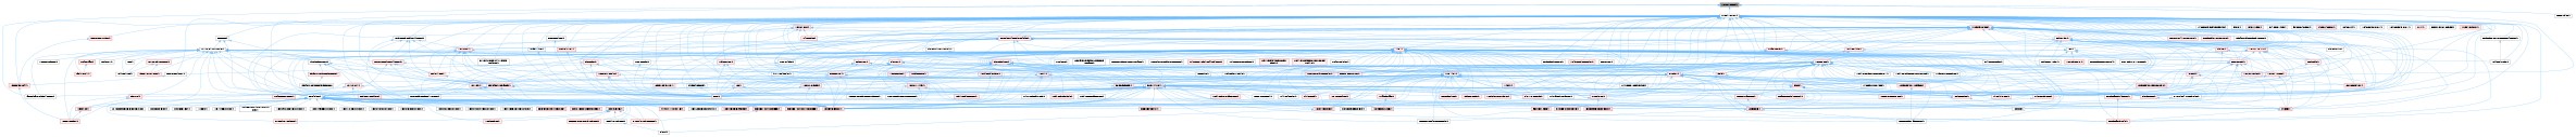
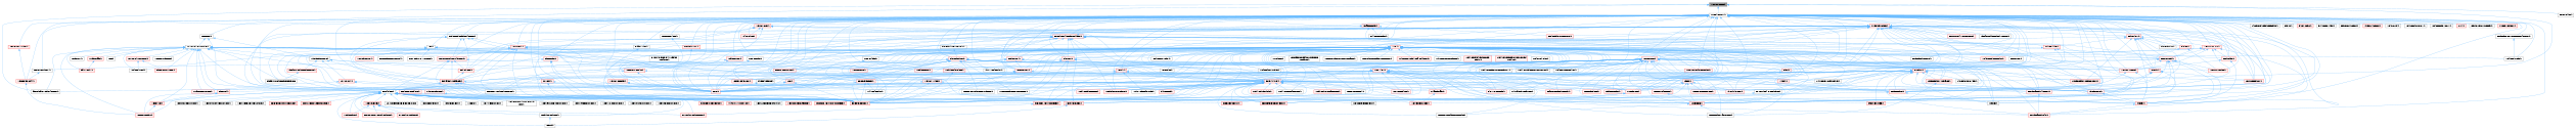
  digraph {
    node [color=red fillcolor="#FFF0F0" fontname=Helvetica fontsize=10 shape=box style=filled]
    edge [color=steelblue1 dir=back fontname=Helvetica fontsize=10 labelfontname=Helvetica labelfontsize=10 style=solid]
    n1 [color=gray40 fillcolor=grey60 fontcolor=black height=0.2 label="MemoryTrace.h" width=0.4]
    n2 [color=grey40 fillcolor=white height=0.2 label="AllocationsProvider.h" width=0.4]
    n3 [color=grey40 fillcolor=white height=0.2 label="GenericGrowableAllocator.h" width=0.4]
    n4 [color=grey40 fillcolor=white height=0.2 label="TagTrace.h" width=0.4]
    n5 [color=grey40 fillcolor=white height=0.2 label="TraceMalloc.h" width=0.4]
    n6 [color=grey40 fillcolor=white height=0.2 label="UnrealMemory.h" width=0.4]
    n7 [color=grey40 fillcolor=white height=0.2 label="InheritedContext.h" width=0.4]
    n8 [color=grey40 fillcolor=white height=0.2 label="ParallelFor.h" width=0.4]
    n9 [color=grey40 fillcolor=white height=0.2 label="LowLevelMemTracker.h" width=0.4]
    n10 [height=0.2 label="Core.h" width=0.4]
    n11 [height=0.2 label="CoreSharedPCH.h" width=0.4]
    n12 [height=0.2 label="IoDispatcher.h" width=0.4]
-   n13 [color=grey40 fillcolor=white height=0.2 label="QueuedThreadPoolWrapper.h" width=0.4]
+   n13 [color=grey40 fillcolor=white height=0.2 label="SparseDynamicPointOctree.h" width=0.4]
    n14 [color=grey40 fillcolor=white height=0.2 label="IoStore.h" width=0.4]
    n15 [height=0.2 label="ConcurrentLinearAllocator.h" width=0.4]
    n16 [color=grey40 fillcolor=white height=0.2 label="MallocBinned2.h" width=0.4]
    n17 [height=0.2 label="StatsSystemTypes.h" width=0.4]
    n18 [color=grey40 fillcolor=white height=0.2 label="AES.h" width=0.4]
    n19 [color=grey40 fillcolor=white height=0.2 label="NullApplication.h" width=0.4]
    n20 [color=grey40 fillcolor=white height=0.2 label="AllocatorFixedSizeFreeList.h" width=0.4]
    n21 [height=0.2 label="Array.h" width=0.4]
    n22 [color=grey40 fillcolor=white height=0.2 label="ArrayReader.h" width=0.4]
    n23 [height=0.2 label="AssetData.h" width=0.4]
    n24 [height=0.2 label="MemoryReader.h" width=0.4]
    n25 [height=0.2 label="MeshElementIndexer.h" width=0.4]
    n26 [height=0.2 label="ObservableArray.h" width=0.4]
    n27 [height=0.2 label="RenderGraphUtils.h" width=0.4]
    n28 [height=0.2 label="RigVMByteCode.h" width=0.4]
    n29 [height=0.2 label="Shader.h" width=0.4]
    n30 [height=0.2 label="ShaderCore.h" width=0.4]
    n31 [height=0.2 label="UnifiedBuffer.h" width=0.4]
    n32 [height=0.2 label="UnrealType.h" width=0.4]
    n33 [height=0.2 label="xxhash.h" width=0.4]
    n34 [height=0.2 label="BitReader.h" width=0.4]
    n35 [color=grey40 fillcolor=white height=0.2 label="SequenceHistory.h" width=0.4]
    n36 [height=0.2 label="NetPacketNotify.h" width=0.4]
    n37 [color=grey40 fillcolor=white height=0.2 label="CachedStringStore.h" width=0.4]
    n38 [height=0.2 label="Class.h" width=0.4]
    n39 [height=0.2 label="LiveLinkTypes.h" width=0.4]
    n40 [height=0.2 label="CoreMinimal.h" width=0.4]
    n41 [color=grey40 fillcolor=white height=0.2 label="DynamicallyTypedValue.h" width=0.4]
    n42 [height=0.2 label="HazardPointer.h" width=0.4]
    n43 [height=0.2 label="ObjectReader.h" width=0.4]
    n44 [height=0.2 label="ReferenceChainSearch.h" width=0.4]
    n45 [height=0.2 label="RenderGraphAllocator.h" width=0.4]
    n46 [height=0.2 label="UniqueIndexSet.h" width=0.4]
    n47 [height=0.2 label="Field.h" width=0.4]
    n48 [height=0.2 label="IndirectArray.h" width=0.4]
    n49 [height=0.2 label="InstanceAttributeTracker.h" width=0.4]
    n50 [color=grey40 fillcolor=white height=0.2 label="LinuxApplication.h" width=0.4]
    n51 [height=0.2 label="MallocLeakDetection.h" width=0.4]
    n52 [height=0.2 label="MemoryImage.h" width=0.4]
    n53 [height=0.2 label="ScriptArray.h" width=0.4]
    n54 [height=0.2 label="SparseArray.h" width=0.4]
    n55 [height=0.2 label="SecureHash.h" width=0.4]
    n56 [height=0.2 label="MemoryHasher.h" width=0.4]
    n57 [height=0.2 label="SharedPointer.h" width=0.4]
    n58 [color=grey40 fillcolor=white height=0.2 label="TransArray.h" width=0.4]
    n59 [color=grey40 fillcolor=white height=0.2 label="BigInt.h" width=0.4]
    n60 [height=0.2 label="BinaryHeap.h" width=0.4]
    n61 [height=0.2 label="BitArray.h" width=0.4]
    n62 [height=0.2 label="Blake3.h" width=0.4]
    n63 [height=0.2 label="IoHash.h" width=0.4]
    n64 [height=0.2 label="CompactBinary.h" width=0.4]
    n65 [height=0.2 label="BufferReader.h" width=0.4]
    n66 [color=grey40 fillcolor=white height=0.2 label="BulkDataReader.h" width=0.4]
    n67 [color=grey40 fillcolor=white height=0.2 label="BufferWriter.h" width=0.4]
    n68 [color=grey40 fillcolor=white height=0.2 label="BulkDataWriter.h" width=0.4]
    n69 [color=grey40 fillcolor=white height=0.2 label="CachedOSVeryLargePageAllocator.h" width=0.4]
    n70 [height=0.2 label="ConsumeAllMpmcQueue.h" width=0.4]
    n71 [height=0.2 label="ContainerAllocationPolicies.h" width=0.4]
    n72 [height=0.2 label="HashTable.h" width=0.4]
    n73 [height=0.2 label="MemStack.h" width=0.4]
    n74 [color=grey40 fillcolor=white height=0.2 label="DynamicVertexSkinWeights\lAttribute.h" width=0.4]
    n75 [height=0.2 label="DepletableMpmcQueue.h" width=0.4]
    n76 [color=grey40 fillcolor=white height=0.2 label="EpicRtcAllocator.h" width=0.4]
    n77 [height=0.2 label="Function.h" width=0.4]
    n78 [color=grey40 fillcolor=white height=0.2 label="ThreadingBase.h" width=0.4]
    n79 [color=grey40 fillcolor=white height=0.2 label="IPlatformFileCachedWrapper.h" width=0.4]
    n80 [height=0.2 label="InlineValue.h" width=0.4]
    n81 [height=0.2 label="InterpCurvePoint.h" width=0.4]
    n82 [height=0.2 label="LinearAllocator.h" width=0.4]
    n83 [color=grey40 fillcolor=white height=0.2 label="LockFreeFixedSizeAllocator.h" width=0.4]
    n84 [color=grey40 fillcolor=white height=0.2 label="MallocAnsi.h" width=0.4]
    n85 [color=grey40 fillcolor=white height=0.2 label="MallocPoisonProxy.h" width=0.4]
    n86 [color=grey40 fillcolor=white height=0.2 label="MallocReplayProxy.h" width=0.4]
    n87 [height=0.2 label="Matrix.h" width=0.4]
    n88 [height=0.2 label="MemoryLayout.h" width=0.4]
    n89 [height=0.2 label="NameTypes.h" width=0.4]
    n90 [height=0.2 label="MemoryWriter.h" width=0.4]
    n91 [height=0.2 label="ModuleBoilerplate.h" width=0.4]
    n92 [height=0.2 label="MemoryOps.h" width=0.4]
    n93 [color=grey40 fillcolor=white height=0.2 label="OutputDevices.h" width=0.4]
    n94 [height=0.2 label="PM-k.h" width=0.4]
    n95 [height=0.2 label="SHMath.h" width=0.4]
    n96 [height=0.2 label="SequenceNumber.h" width=0.4]
    n97 [color=grey40 fillcolor=white height=0.2 label="SharedPointerInternals.h" width=0.4]
    n98 [color=grey40 fillcolor=white height=0.2 label="SharedString.h" width=0.4]
    n99 [height=0.2 label="StaticBitArray.h" width=0.4]
    n100 [color=grey40 fillcolor=white height=0.2 label="StaticMemoryReader.h" width=0.4]
    n101 [height=0.2 label="StringBuilder.h" width=0.4]
    n102 [height=0.2 label="StringView.h" width=0.4]
    n103 [height=0.2 label="UnrealMathFPU.h" width=0.4]
    n104 [height=0.2 label="UnrealTemplate.h" width=0.4]
    n105 [height=0.2 label="AsyncWork.h" width=0.4]
    n106 [color=grey40 fillcolor=white height=0.2 label="IoDispatcherBackend.h" width=0.4]
    n107 [height=0.2 label="PlatformIoDispatcherBase.h" width=0.4]
    n108 [height=0.2 label="TaskGraphInterfaces.h" width=0.4]
    n109 [height=0.2 label="TaskPrivate.h" width=0.4]
    n110 [height=0.2 label="FastReferenceCollector.h" width=0.4]
    n111 [color=grey40 fillcolor=white height=0.2 label="AsyncRegisterLevelContext.cpp" width=0.4]
    n112 [color=grey40 fillcolor=white height=0.2 label="Blend.h" width=0.4]
    n113 [color=grey40 fillcolor=white height=0.2 label="CachingMeshSDF.h" width=0.4]
    n114 [color=grey40 fillcolor=white height=0.2 label="CoroParallelFor.h" width=0.4]
    n115 [color=grey40 fillcolor=white height=0.2 label="DisplaceMesh.h" width=0.4]
    n116 [height=0.2 label="DynamicMeshOctree3.h" width=0.4]
    n117 [height=0.2 label="GeometrySet3.h" width=0.4]
    n118 [color=grey40 fillcolor=white height=0.2 label="KMeans.h" width=0.4]
    n119 [color=grey40 fillcolor=white height=0.2 label="KelvinletBrushOp.h" width=0.4]
    n120 [height=0.2 label="MarchingCubes.h" width=0.4]
    n121 [color=grey40 fillcolor=white height=0.2 label="MeshAdapterTransforms.h" width=0.4]
    n122 [height=0.2 label="MeshCaches.h" width=0.4]
    n123 [color=grey40 fillcolor=white height=0.2 label="MeshEraseSculptLayerBrush\lOps.h" width=0.4]
    n124 [color=grey40 fillcolor=white height=0.2 label="MeshGroupPaintBrushOps.h" width=0.4]
    n125 [color=grey40 fillcolor=white height=0.2 label="MeshInflateBrushOps.h" width=0.4]
    n126 [color=grey40 fillcolor=white height=0.2 label="MeshMoveBrushOps.h" width=0.4]
    n127 [color=grey40 fillcolor=white height=0.2 label="MeshPinchBrushOps.h" width=0.4]
    n128 [color=grey40 fillcolor=white height=0.2 label="MeshPlaneBrushOps.h" width=0.4]
    n129 [height=0.2 label="MeshQueries.h" width=0.4]
    n130 [height=0.2 label="SparseNarrowBandMeshSDF.h" width=0.4]
    n131 [height=0.2 label="SweepingMeshSDF.h" width=0.4]
    n132 [height=0.2 label="MeshRenderBufferSet.h" width=0.4]
    n133 [color=grey40 fillcolor=white height=0.2 label="MeshSculptBrushOps.h" width=0.4]
    n134 [color=grey40 fillcolor=white height=0.2 label="MeshSmoothingBrushOps.h" width=0.4]
    n135 [color=grey40 fillcolor=white height=0.2 label="MeshVertexPaintBrushOps.h" width=0.4]
    n136 [height=0.2 label="ParallelTransformReduce.h" width=0.4]
    n137 [height=0.2 label="RemoveOccludedTriangles.h" width=0.4]
    n138 [height=0.2 label="SparseDynamicOctree3.h" width=0.4]
    n139 [height=0.2 label="SparseDynamicPointOctree3.h" width=0.4]
    n140 [height=0.2 label="SubRegionRemesher.h" width=0.4]
    n141 [height=0.2 label="UniformMirrorSolver.h" width=0.4]
    n142 [height=0.2 label="AudioDecompress.h" width=0.4]
    n143 [color=grey40 fillcolor=white height=0.2 label="PlatformIoDispatcherBase.cpp" width=0.4]
    n144 [color=grey40 fillcolor=white height=0.2 label="AppleLLM.h" width=0.4]
    n145 [height=0.2 label="AudioBuffer.h" width=0.4]
    n146 [height=0.2 label="GainMatrix.h" width=0.4]
    n147 [height=0.2 label="Channel.h" width=0.4]
    n148 [height=0.2 label="NetConnection.h" width=0.4]
    n149 [height=0.2 label="NetDriver.h" width=0.4]
    n150 [height=0.2 label="DataReplication.h" width=0.4]
    n151 [height=0.2 label="LinkerLoad.h" width=0.4]
    n152 [color=grey40 fillcolor=white height=0.2 label="Log.h" width=0.4]
    n153 [height=0.2 label="LowLevelMemStats.h" width=0.4]
    n154 [color=grey40 fillcolor=white height=0.2 label="MallocBinned.h" width=0.4]
    n155 [height=0.2 label="SlateMemoryTags.h" width=0.4]
    n156 [height=0.2 label="MessageLog.h" width=0.4]
    n157 [color=grey40 fillcolor=white height=0.2 label="MetasoundTrace.h" width=0.4]
    n158 [height=0.2 label="NaniteResources.h" width=0.4]
    n159 [height=0.2 label="PackageMapClient.h" width=0.4]
    n160 [height=0.2 label="UObjectBase.h" width=0.4]
    n161 [height=0.2 label="CoreDelegates.h" width=0.4]
    n162 [color=grey40 fillcolor=white height=0.2 label="CoreDelegatesInternal.h" width=0.4]
    n163 [color=grey40 fillcolor=white height=0.2 label="EncryptionKeyManager.h" width=0.4]
    n164 [color=grey40 fillcolor=white height=0.2 label="IoDirectoryIndex.h" width=0.4]
    n165 [height=0.2 label="NamedAESKey.h" width=0.4]
    n166 [color=grey40 fillcolor=white height=0.2 label="ABTesting.h" width=0.4]
    n167 [color=grey40 fillcolor=white height=0.2 label="AIHelpers.h" width=0.4]
    n168 [color=grey40 fillcolor=white height=0.2 label="ActorElementEditorAssetData\lInterface.h" width=0.4]
    n169 [color=grey40 fillcolor=white height=0.2 label="ActorSoundParameterInterface.h" width=0.4]
    n170 [color=grey40 fillcolor=white height=0.2 label="ActorElementEditorAssetData.h" width=0.4]
    n171 [color=grey40 fillcolor=white height=0.2 label="AnimDataModelHasher.h" width=0.4]
    n172 [height=0.2 label="AnimDataModelNotifyCollector.h" width=0.4]
    n173 [color=grey40 fillcolor=white height=0.2 label="AnimGraphAttributes.h" width=0.4]
    n174 [color=grey40 fillcolor=white height=0.2 label="AnimNodeEditMode.h" width=0.4]
    n175 [color=grey40 fillcolor=white height=0.2 label="AnimSequenceHelpers.h" width=0.4]
    n176 [height=0.2 label="App.h" width=0.4]
    n177 [height=0.2 label="ArchiveFindCulprit.h" width=0.4]
    n178 [color=grey40 fillcolor=white height=0.2 label="ArchiveHasReferences.h" width=0.4]
    n179 [color=grey40 fillcolor=white height=0.2 label="ArchiveLoadCompressedProxy.h" width=0.4]
    n180 [height=0.2 label="ArchiveObjectCrc32.h" width=0.4]
    n181 [color=grey40 fillcolor=white height=0.2 label="ArchiveUObjectFromStructured.h" width=0.4]
    n182 [height=0.2 label="ArchiveSerializedProperty\lChain.h" width=0.4]
    n183 [height=0.2 label="ArchiveShowReferences.h" width=0.4]
    n184 [height=0.2 label="ArchiveUObjectFromStructured\lArchive.h" width=0.4]
    n185 [color=grey40 fillcolor=white height=0.2 label="ArrayBuilder.h" width=0.4]
    n186 [height=0.2 label="ArrayView.h" width=0.4]
    n187 [color=grey40 fillcolor=white height=0.2 label="AssetRegistryGenerator.h" width=0.4]
    n188 [color=grey40 fillcolor=white height=0.2 label="AssetSourceFilenameCache.h" width=0.4]
    n189 [height=0.2 label="AsyncLoading2.h" width=0.4]
    n190 [height=0.2 label="AssetBundleData.h" width=0.4]
    n191 [color=grey40 fillcolor=white height=0.2 label="AssetImportTask.h" width=0.4]
    n192 [height=0.2 label="AssetManagerTypes.h" width=0.4]
    n193 [height=0.2 label="AssetRegistryInterface.h" width=0.4]
    n194 [height=0.2 label="AssetRegistryTagsContext.h" width=0.4]
    n195 [color=grey40 fillcolor=white height=0.2 label="AssetTypeActions_SoundBase.h" width=0.4]
    n196 [color=grey40 fillcolor=white height=0.2 label="AudioAnalytics.h" width=0.4]
    n197 [color=grey40 fillcolor=white height=0.2 label="AudioEditorModule.h" width=0.4]
    n198 [color=grey40 fillcolor=white height=0.2 label="AudioFormatSettings.h" width=0.4]
    n199 [color=grey40 fillcolor=white height=0.2 label="AutomatedAssetImportData.h" width=0.4]
    n1 -> n2
    n1 -> n3
    n1 -> n4
    n1 -> n5
    n1 -> n6
    n4 -> n7
    n4 -> n8
    n4 -> n9
    n6 -> n10
    n6 -> n11
    n6 -> n12
    n6 -> n13
    n6 -> n14
    n6 -> n15
    n6 -> n16
    n6 -> n17
    n6 -> n18
    n6 -> n19
    n6 -> n20
    n6 -> n21
    n6 -> n22
    n6 -> n23
    n6 -> n24
    n6 -> n25
    n6 -> n26
    n6 -> n27
    n6 -> n28
    n6 -> n29
    n6 -> n30
    n6 -> n31
    n6 -> n32
    n6 -> n33
    n6 -> n34
    n6 -> n35
    n6 -> n36
    n6 -> n37
    n6 -> n38
    n6 -> n39
    n6 -> n40
    n6 -> n41
    n6 -> n42
    n6 -> n43
    n6 -> n44
    n6 -> n45
    n6 -> n46
    n6 -> n47
    n6 -> n48
    n6 -> n49
    n6 -> n50
    n6 -> n51
    n6 -> n52
    n6 -> n53
    n6 -> n54
    n6 -> n55
    n6 -> n56
    n6 -> n57
    n6 -> n58
    n6 -> n59
    n6 -> n60
    n6 -> n61
    n6 -> n62
    n6 -> n63
    n6 -> n64
    n6 -> n65
    n6 -> n66
    n6 -> n67
    n6 -> n68
    n6 -> n69
    n6 -> n70
    n6 -> n71
    n6 -> n72
    n6 -> n73
    n6 -> n74
-   n6 -> n75
+   n65 -> n75
    n6 -> n76
    n6 -> n77
    n6 -> n78
    n6 -> n79
    n6 -> n80
    n6 -> n81
    n6 -> n82
    n6 -> n83
    n6 -> n84
    n6 -> n85
    n6 -> n86
    n6 -> n87
    n6 -> n88
    n6 -> n89
    n6 -> n90
    n6 -> n91
    n6 -> n92
    n6 -> n93
    n6 -> n94
    n6 -> n95
    n6 -> n96
    n6 -> n97
    n6 -> n98
    n6 -> n99
    n6 -> n100
    n6 -> n101
    n6 -> n102
    n6 -> n103
    n6 -> n104
    n7 -> n105
    n7 -> n106
    n7 -> n107
    n7 -> n108
    n7 -> n109
    n8 -> n11
    n8 -> n110
    n8 -> n111
    n8 -> n112
    n8 -> n113
    n8 -> n114
    n8 -> n115
    n8 -> n116
    n8 -> n117
    n8 -> n118
    n8 -> n119
    n8 -> n120
    n8 -> n121
    n8 -> n122
    n8 -> n123
    n8 -> n124
    n8 -> n125
    n8 -> n126
    n8 -> n127
    n8 -> n128
    n8 -> n129
    n8 -> n130
    n8 -> n131
    n8 -> n132
    n8 -> n133
    n8 -> n134
    n8 -> n135
    n8 -> n136
    n8 -> n137
    n8 -> n138
    n8 -> n139
    n8 -> n140
    n8 -> n141
    n9 -> n3
    n9 -> n7
    n9 -> n8
    n9 -> n15
    n9 -> n16
    n9 -> n17
    n9 -> n108
    n9 -> n142
    n9 -> n143
    n9 -> n144
    n9 -> n145
    n9 -> n146
    n9 -> n147
    n9 -> n148
    n9 -> n149
    n9 -> n150
    n9 -> n151
    n9 -> n152
    n9 -> n153
    n9 -> n154
    n9 -> n155
    n9 -> n156
    n9 -> n157
    n9 -> n158
    n9 -> n159
    n9 -> n160
    n12 -> n14
    n12 -> n106
    n15 -> n8
    n15 -> n13
    n15 -> n14
    n15 -> n108
    n15 -> n109
    n18 -> n12
    n18 -> n143
    n18 -> n161
    n18 -> n162
    n18 -> n163
    n18 -> n164
    n18 -> n165
    n21 -> n8
    n21 -> n10
    n21 -> n11
    n21 -> n12
    n21 -> n13
    n21 -> n14
    n21 -> n17
    n21 -> n19
    n21 -> n22
    n21 -> n23
    n21 -> n25
    n21 -> n26
    n21 -> n27
    n21 -> n28
    n21 -> n29
    n21 -> n30
    n21 -> n32
    n21 -> n34
    n21 -> n37
    n21 -> n38
    n21 -> n39
    n21 -> n40
    n21 -> n42
    n21 -> n43
    n21 -> n44
    n21 -> n45
    n21 -> n46
    n21 -> n47
    n21 -> n48
    n21 -> n49
    n21 -> n50
    n21 -> n51
    n21 -> n52
    n21 -> n53
    n21 -> n54
    n21 -> n55
    n21 -> n57
    n21 -> n58
    n21 -> n108
    n21 -> n109
    n21 -> n117
    n21 -> n120
    n21 -> n138
    n21 -> n141
    n21 -> n151
    n21 -> n154
    n21 -> n156
    n21 -> n161
    n21 -> n164
    n21 -> n166
    n21 -> n167
    n21 -> n168
    n21 -> n169
    n21 -> n170
    n21 -> n171
    n21 -> n172
    n21 -> n173
    n21 -> n174
    n21 -> n175
    n21 -> n176
    n21 -> n177
    n21 -> n178
    n21 -> n179
    n21 -> n180
    n21 -> n181
    n21 -> n182
    n21 -> n183
    n21 -> n184
    n21 -> n185
    n21 -> n186
    n21 -> n187
    n21 -> n188
    n21 -> n189
    n21 -> n190
    n21 -> n191
    n21 -> n192
    n21 -> n193
    n21 -> n194
    n21 -> n195
    n21 -> n196
    n21 -> n197
    n21 -> n198
    n21 -> n199
    n22 -> n10
    n23 -> n187
    n23 -> n188
    n24 -> n10
    n24 -> n11
    n29 -> n27
    n30 -> n29
    n31 -> n158
    n32 -> n110
    n32 -> n150
    n34 -> n10
    n34 -> n11
    n34 -> n35
    n35 -> n36
    n36 -> n148
    n38 -> n23
    n38 -> n32
    n38 -> n39
    n38 -> n110
    n38 -> n190
    n38 -> n192
    n40 -> n3
    n40 -> n10
    n40 -> n11
    n40 -> n13
    n40 -> n25
    n40 -> n28
    n40 -> n29
    n40 -> n30
    n40 -> n31
    n40 -> n39
    n40 -> n41
    n40 -> n42
    n40 -> n43
    n40 -> n44
    n40 -> n45
    n40 -> n46
    n40 -> n110
    n40 -> n121
    n40 -> n132
    n40 -> n138
    n40 -> n139
    n40 -> n142
    n40 -> n147
    n40 -> n149
    n40 -> n150
    n40 -> n151
    n40 -> n158
    n40 -> n159
    n40 -> n173
    n40 -> n174
    n40 -> n177
    n40 -> n178
    n40 -> n180
    n40 -> n183
    n40 -> n188
    n40 -> n189
    n40 -> n191
    n40 -> n195
    n40 -> n199
    n41 -> n110
    n45 -> n27
    n46 -> n140
    n47 -> n32
    n47 -> n38
    n48 -> n10
    n48 -> n11
    n52 -> n29
    n52 -> n32
    n53 -> n10
    n53 -> n11
    n53 -> n32
    n53 -> n40
    n53 -> n54
    n54 -> n10
    n54 -> n11
    n54 -> n23
    n54 -> n40
    n55 -> n11
    n55 -> n12
    n55 -> n14
    n55 -> n23
    n55 -> n29
    n55 -> n30
    n55 -> n52
    n55 -> n56
    n55 -> n171
    n57 -> n8
    n57 -> n10
    n57 -> n11
    n57 -> n12
    n57 -> n17
    n57 -> n19
    n57 -> n23
    n57 -> n30
    n57 -> n32
    n57 -> n40
    n57 -> n50
    n57 -> n156
    n57 -> n161
    n57 -> n187
    n57 -> n195
    n57 -> n197
    n57 -> n199
    n61 -> n10
    n61 -> n11
    n61 -> n40
    n61 -> n49
    n61 -> n54
    n61 -> n138
    n61 -> n166
    n62 -> n56
    n62 -> n63
    n63 -> n12
    n63 -> n23
    n63 -> n64
    n63 -> n158
    n65 -> n10
    n65 -> n11
    n65 -> n55
    n65 -> n66
    n67 -> n10
    n69 -> n16
    n71 -> n10
    n71 -> n11
    n71 -> n17
    n71 -> n21
    n71 -> n23
    n71 -> n25
    n71 -> n30
    n71 -> n32
    n71 -> n40
    n71 -> n45
    n71 -> n48
    n71 -> n52
    n71 -> n53
    n71 -> n54
    n71 -> n61
    n71 -> n71
    n71 -> n72
    n71 -> n73
    n71 -> n108
    n71 -> n120
    n71 -> n185
    n72 -> n29
    n72 -> n52
    n73 -> n8
    n73 -> n10
    n73 -> n11
    n73 -> n13
    n73 -> n15
    n73 -> n26
    n73 -> n45
    n73 -> n74
    n73 -> n108
    n77 -> n2
    n77 -> n8
    n77 -> n10
    n77 -> n11
    n77 -> n12
    n77 -> n13
    n77 -> n27
    n77 -> n30
    n77 -> n40
    n77 -> n45
    n77 -> n64
    n77 -> n78
    n77 -> n108
    n77 -> n117
    n77 -> n120
    n77 -> n161
    n77 -> n193
    n77 -> n194
    n78 -> n10
    n81 -> n10
    n81 -> n11
    n81 -> n38
    n83 -> n10
    n83 -> n11
    n83 -> n15
    n83 -> n73
    n83 -> n108
    n83 -> n109
    n87 -> n10
    n87 -> n11
    n87 -> n38
    n87 -> n40
    n87 -> n174
    n88 -> n29
    n88 -> n30
    n88 -> n52
    n88 -> n55
    n88 -> n61
    n88 -> n72
    n88 -> n89
    n89 -> n2
    n89 -> n10
    n89 -> n11
    n89 -> n12
    n89 -> n14
    n89 -> n17
    n89 -> n23
    n89 -> n25
    n89 -> n28
    n89 -> n29
    n89 -> n30
    n89 -> n32
    n89 -> n38
    n89 -> n39
    n89 -> n40
    n89 -> n44
    n89 -> n47
    n89 -> n52
    n89 -> n56
    n89 -> n90
    n89 -> n91
    n89 -> n151
    n89 -> n156
    n89 -> n160
    n89 -> n173
    n89 -> n174
    n89 -> n176
    n89 -> n179
    n89 -> n181
    n89 -> n187
    n89 -> n189
    n89 -> n190
    n89 -> n192
    n89 -> n193
    n89 -> n197
    n89 -> n198
    n90 -> n10
    n90 -> n11
    n90 -> n180
    n91 -> n11
    n92 -> n10
    n92 -> n11
    n92 -> n32
    n92 -> n40
    n92 -> n71
    n92 -> n80
    n92 -> n109
    n93 -> n10
    n95 -> n10
    n95 -> n11
    n96 -> n36
    n97 -> n57
    n99 -> n10
    n101 -> n23
    n101 -> n89
    n101 -> n171
    n102 -> n12
    n102 -> n23
    n102 -> n55
    n102 -> n62
    n102 -> n63
    n102 -> n64
    n102 -> n98
    n102 -> n101
    n102 -> n164
    n102 -> n194
    n104 -> n8
    n104 -> n10
    n104 -> n11
    n104 -> n12
    n104 -> n17
    n104 -> n21
    n104 -> n23
    n104 -> n27
    n104 -> n29
    n104 -> n30
    n104 -> n32
    n104 -> n38
    n104 -> n39
    n104 -> n40
    n104 -> n41
    n104 -> n45
    n104 -> n46
    n104 -> n47
    n104 -> n54
    n104 -> n55
    n104 -> n61
    n104 -> n64
    n104 -> n70
    n104 -> n72
    n104 -> n73
    n104 -> n75
    n104 -> n77
    n104 -> n79
    n104 -> n80
    n104 -> n88
    n104 -> n89
    n104 -> n101
    n104 -> n102
    n104 -> n109
    n104 -> n120
    n104 -> n176
    n104 -> n194
    n105 -> n10
    n105 -> n11
    n105 -> n142
    n107 -> n143
    n108 -> n8
    n108 -> n11
    n108 -> n12
    n108 -> n13
    n108 -> n110
    n109 -> n108
    n113 -> n112
    n120 -> n112
    n129 -> n113
    n129 -> n116
    n129 -> n122
    n129 -> n130
    n129 -> n131
    n138 -> n116
    n145 -> n146
    n147 -> n148
    n147 -> n149
    n149 -> n148
    n153 -> n154
    n153 -> n155
    n161 -> n10
    n161 -> n11
    n161 -> n19
    n176 -> n8
    n176 -> n10
    n176 -> n11
    n185 -> n10
    n186 -> n8
    n186 -> n10
    n186 -> n11
    n186 -> n12
    n186 -> n23
    n186 -> n24
    n186 -> n25
    n186 -> n26
    n186 -> n27
    n186 -> n28
    n186 -> n29
    n186 -> n30
    n186 -> n31
    n186 -> n32
    n186 -> n33
    n186 -> n120
    n186 -> n148
    n186 -> n161
    n186 -> n171
    n186 -> n189
    n190 -> n23
    n193 -> n187
  }
